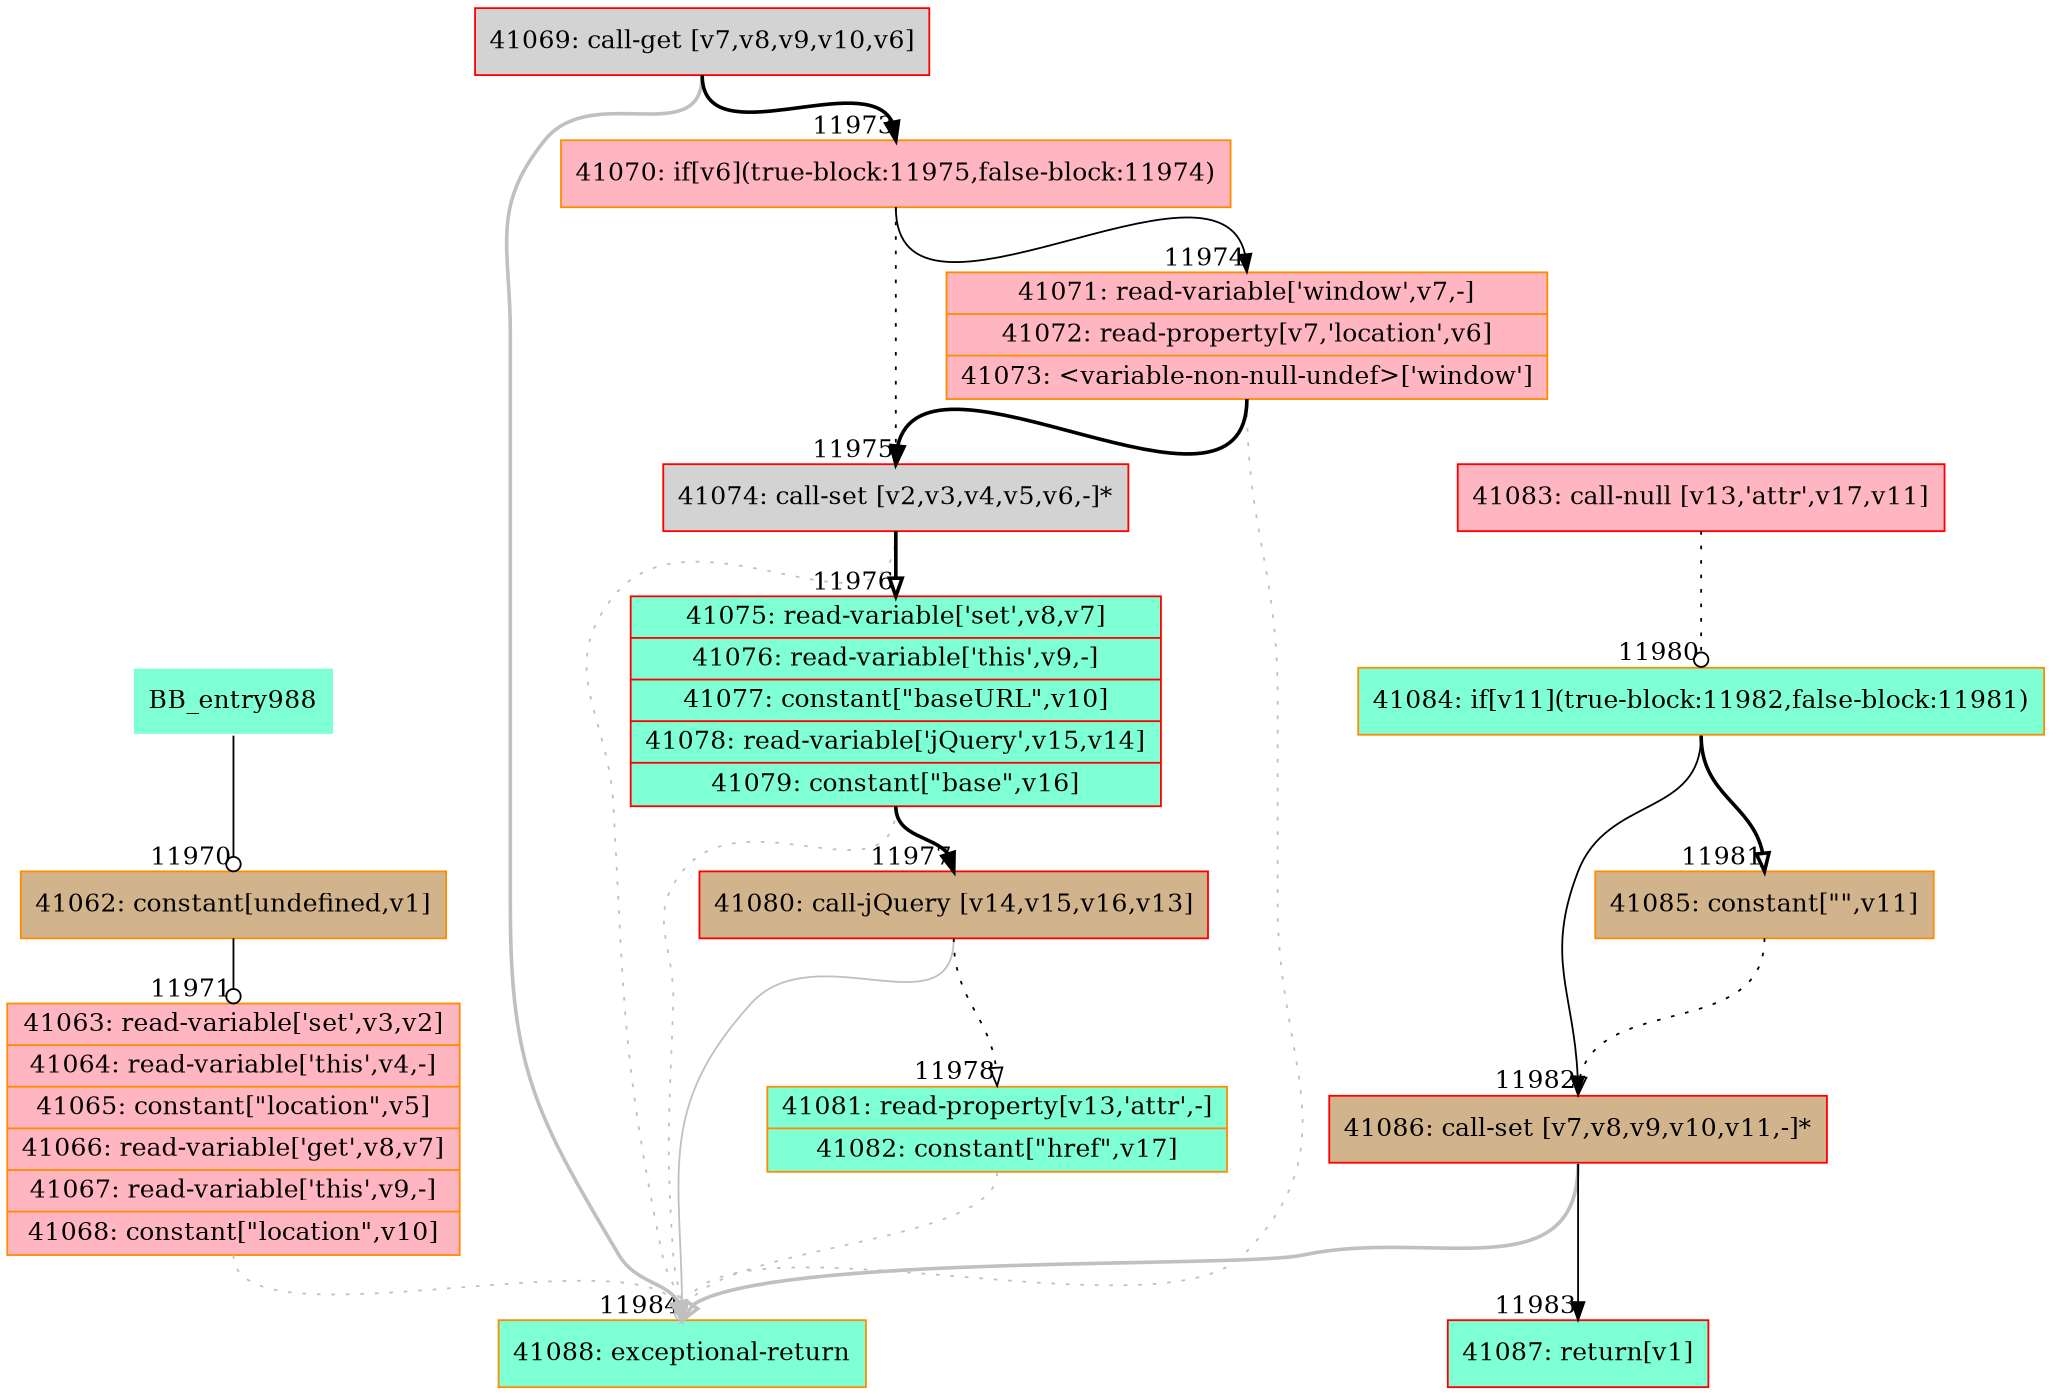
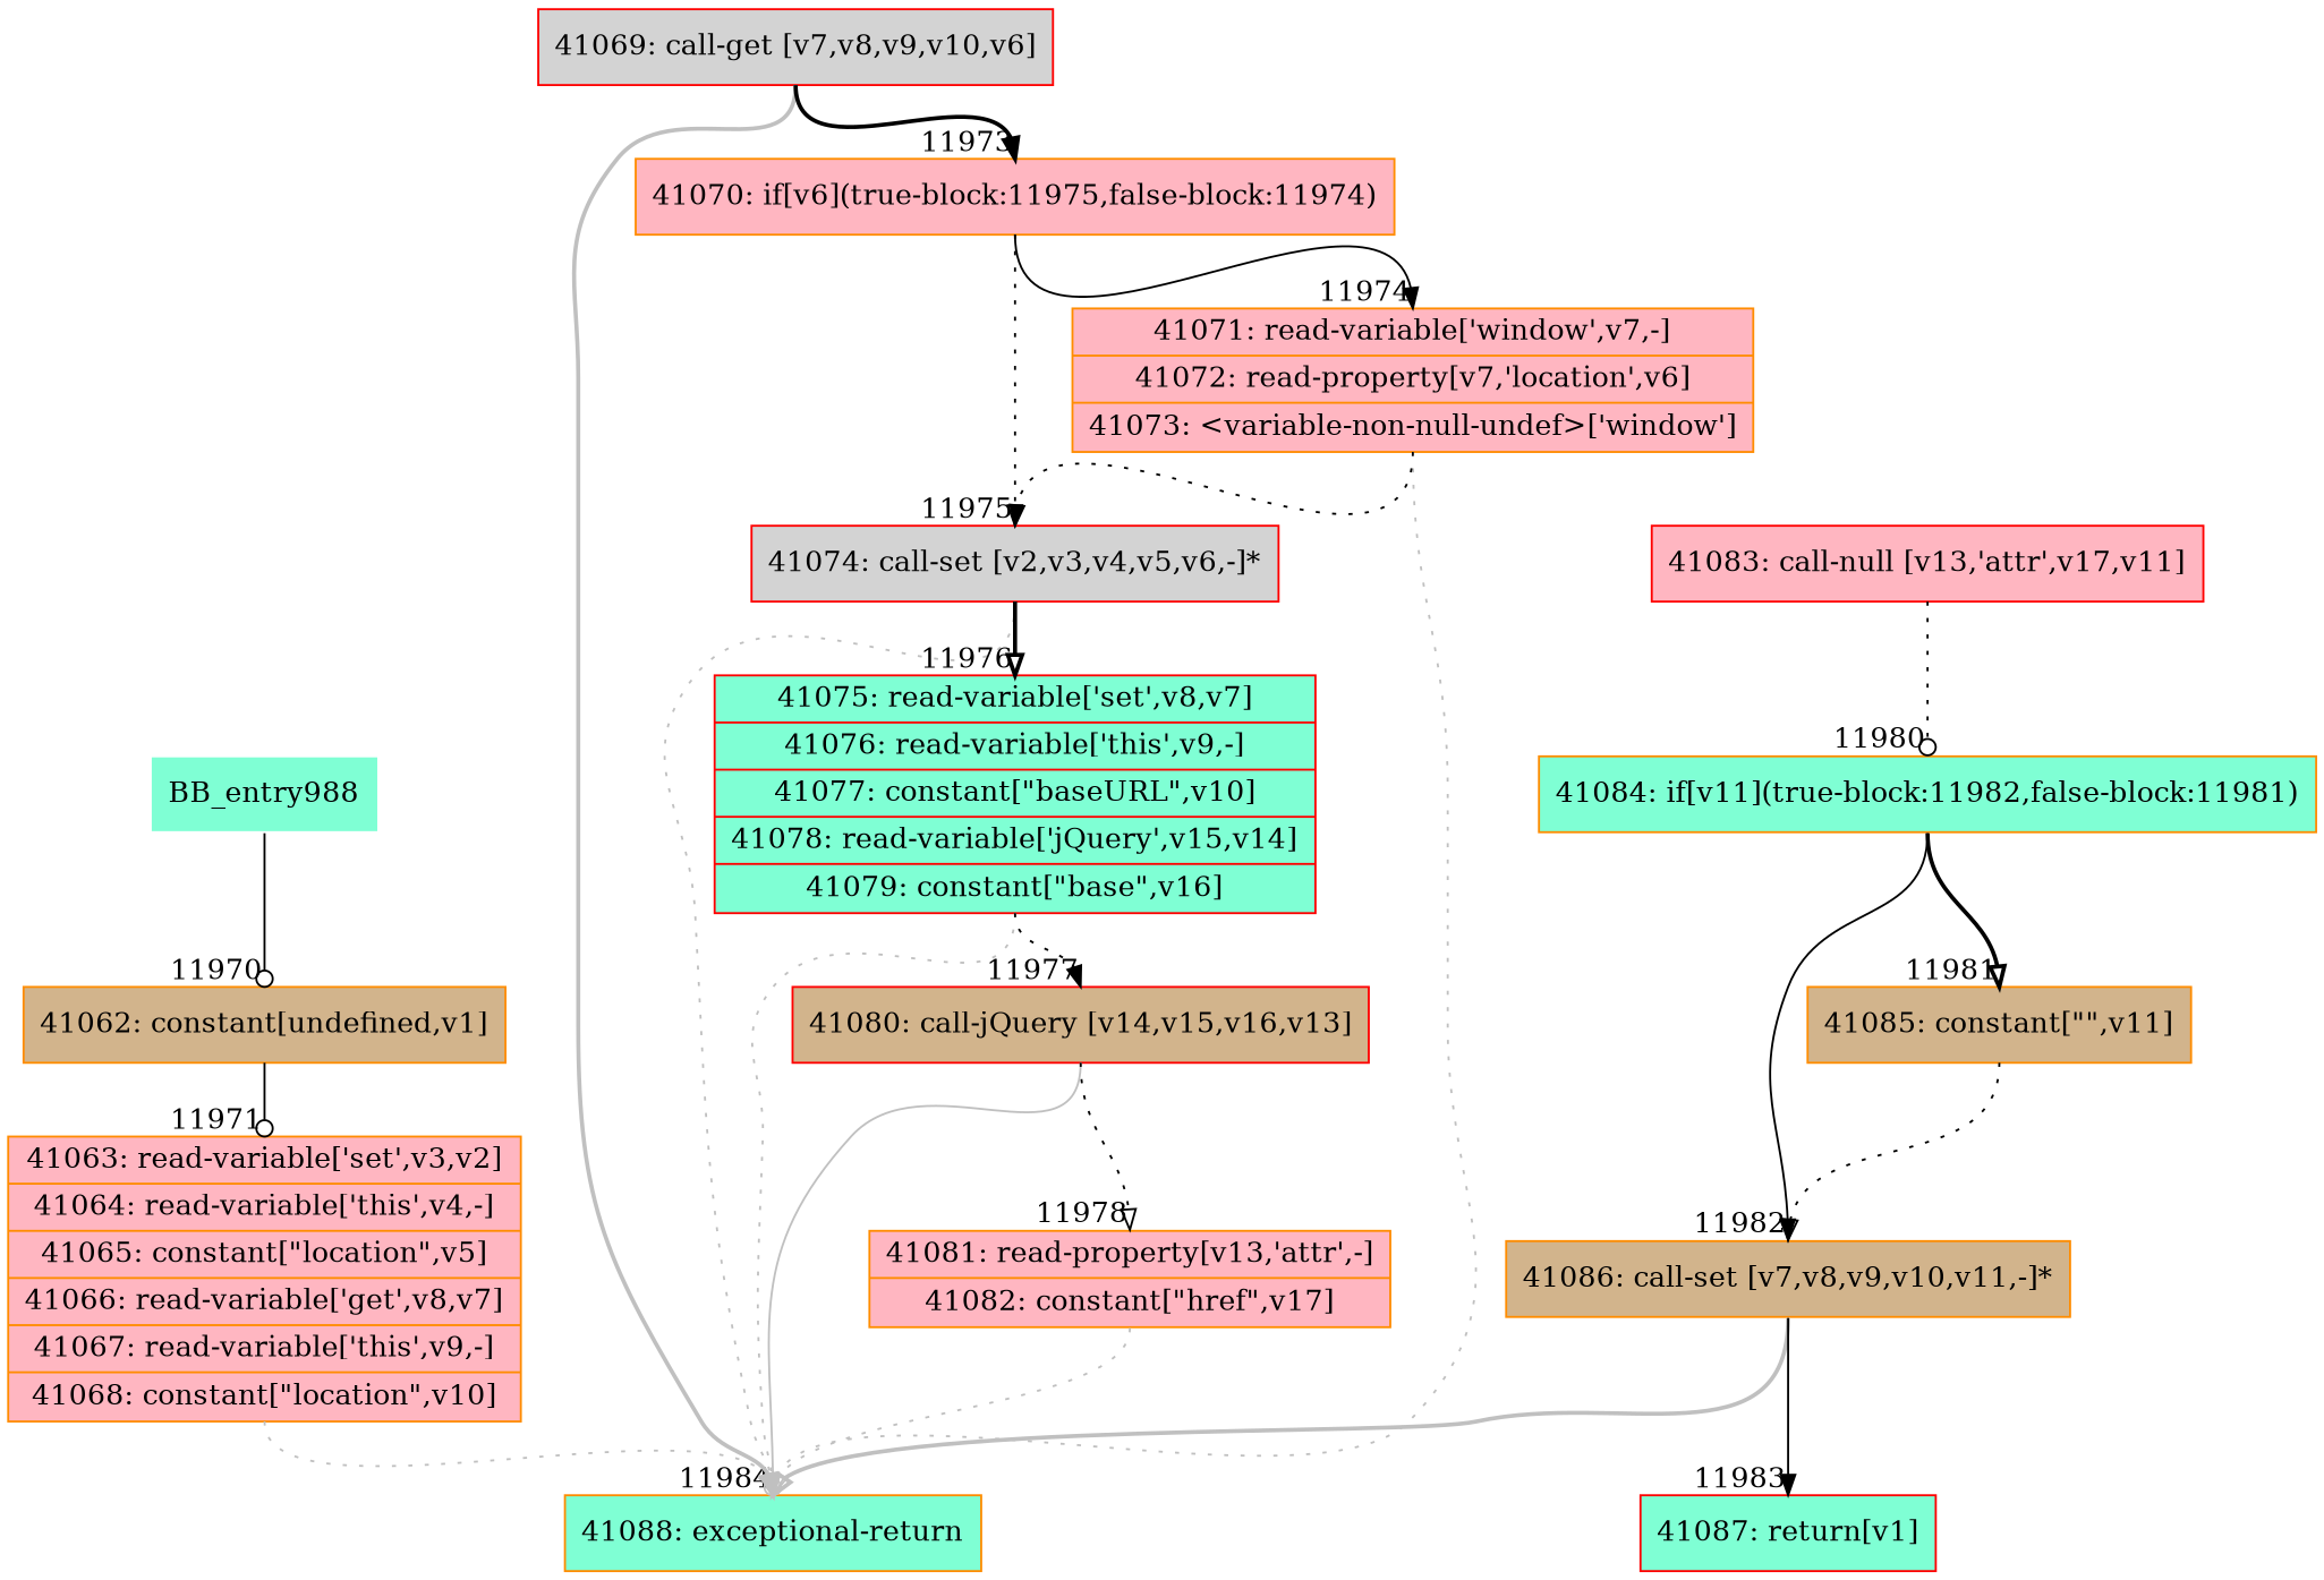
  digraph {
    rankdir=TD
    node [color=red fillcolor=aquamarine shape=record style=filled]
    edge [arrowhead=normal headport=n style=dotted tailport=s]
    n1 [label=BB_entry988 shape=none]
    n2 [color=darkorange fillcolor=tan label="{41062: constant[undefined,v1]}"]
    n3 [color=darkorange fillcolor=lightpink label="{41063: read-variable['set',v3,v2]|41064: read-variable['this',v4,-]|41065: constant[\"location\",v5]|41066: read-variable['get',v8,v7]|41067: read-variable['this',v9,-]|41068: constant[\"location\",v10]}"]
    n4 [color=darkorange label="{41088: exceptional-return}"]
    n5 [fillcolor=lightgrey label="{41069: call-get [v7,v8,v9,v10,v6]}"]
    n6 [color=darkorange fillcolor=lightpink label="{41070: if[v6](true-block:11975,false-block:11974)}"]
    n7 [fillcolor=lightgrey label="{41074: call-set [v2,v3,v4,v5,v6,-]*}"]
    n8 [color=darkorange fillcolor=lightpink label="{41071: read-variable['window',v7,-]|41072: read-property[v7,'location',v6]|41073: \<variable-non-null-undef\>['window']}"]
    n9 [label="{41075: read-variable['set',v8,v7]|41076: read-variable['this',v9,-]|41077: constant[\"baseURL\",v10]|41078: read-variable['jQuery',v15,v14]|41079: constant[\"base\",v16]}"]
    n10 [fillcolor=tan label="{41080: call-jQuery [v14,v15,v16,v13]}"]
-   n11 [color=darkorange label="{41081: read-property[v13,'attr',-]|41082: constant[\"href\",v17]}"]
+   n11 [color=darkorange fillcolor=lightpink label="{41081: read-property[v13,'attr',-]|41082: constant[\"href\",v17]}"]
    n12 [fillcolor=lightpink label="{41083: call-null [v13,'attr',v17,v11]}"]
    n13 [color=darkorange label="{41084: if[v11](true-block:11982,false-block:11981)}"]
-   n14 [fillcolor=tan label="{41086: call-set [v7,v8,v9,v10,v11,-]*}"]
+   n14 [color=darkorange fillcolor=tan label="{41086: call-set [v7,v8,v9,v10,v11,-]*}"]
    n15 [color=darkorange fillcolor=tan label="{41085: constant[\"\",v11]}"]
    n16 [label="{41087: return[v1]}"]
    n1 -> n2 [arrowhead=odot headlabel="    11970" style=solid]
    n2 -> n3 [arrowhead=odot headlabel="      11971" style=solid]
    n3 -> n4 [color=gray headlabel="      11984"]
    n5 -> n4 [arrowhead=onormal color=gray style=bold]
    n5 -> n6 [headlabel="      11973" style=bold]
    n6 -> n7 [arrowhead=onormal headlabel="      11975"]
    n6 -> n8 [headlabel="      11974" style=solid]
    n7 -> n4 [color=gray]
    n7 -> n9 [arrowhead=onormal headlabel="      11976" style=bold]
    n8 -> n4 [arrowhead=onormal color=gray]
-   n8 -> n7 [style=bold]
+   n8 -> n7
    n9 -> n4 [arrowhead=odot color=gray]
-   n9 -> n10 [headlabel="      11977" style=bold]
+   n9 -> n10 [headlabel="      11977"]
    n10 -> n4 [color=gray style=solid]
    n10 -> n11 [arrowhead=onormal headlabel="      11978"]
    n11 -> n4 [arrowhead=onormal color=gray]
    n12 -> n13 [arrowhead=odot headlabel="      11980"]
    n13 -> n14 [headlabel="      11982" style=solid]
    n13 -> n15 [arrowhead=onormal headlabel="      11981" style=bold]
    n14 -> n4 [arrowhead=onormal color=gray style=bold]
    n14 -> n16 [headlabel="      11983" style=solid]
    n15 -> n14 [arrowhead=onormal]
  }
